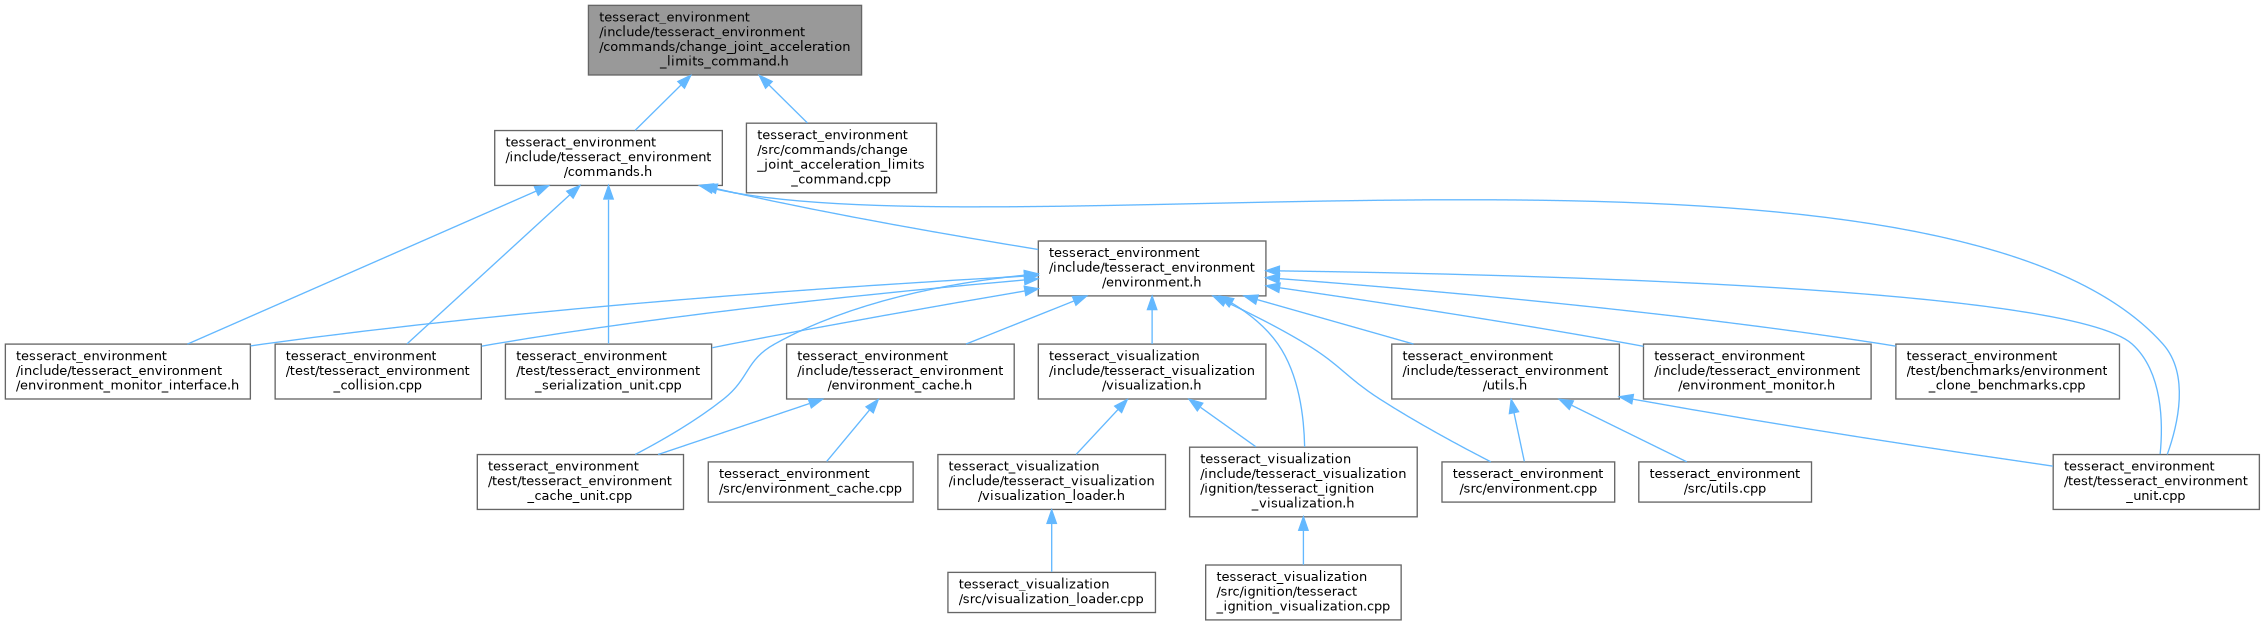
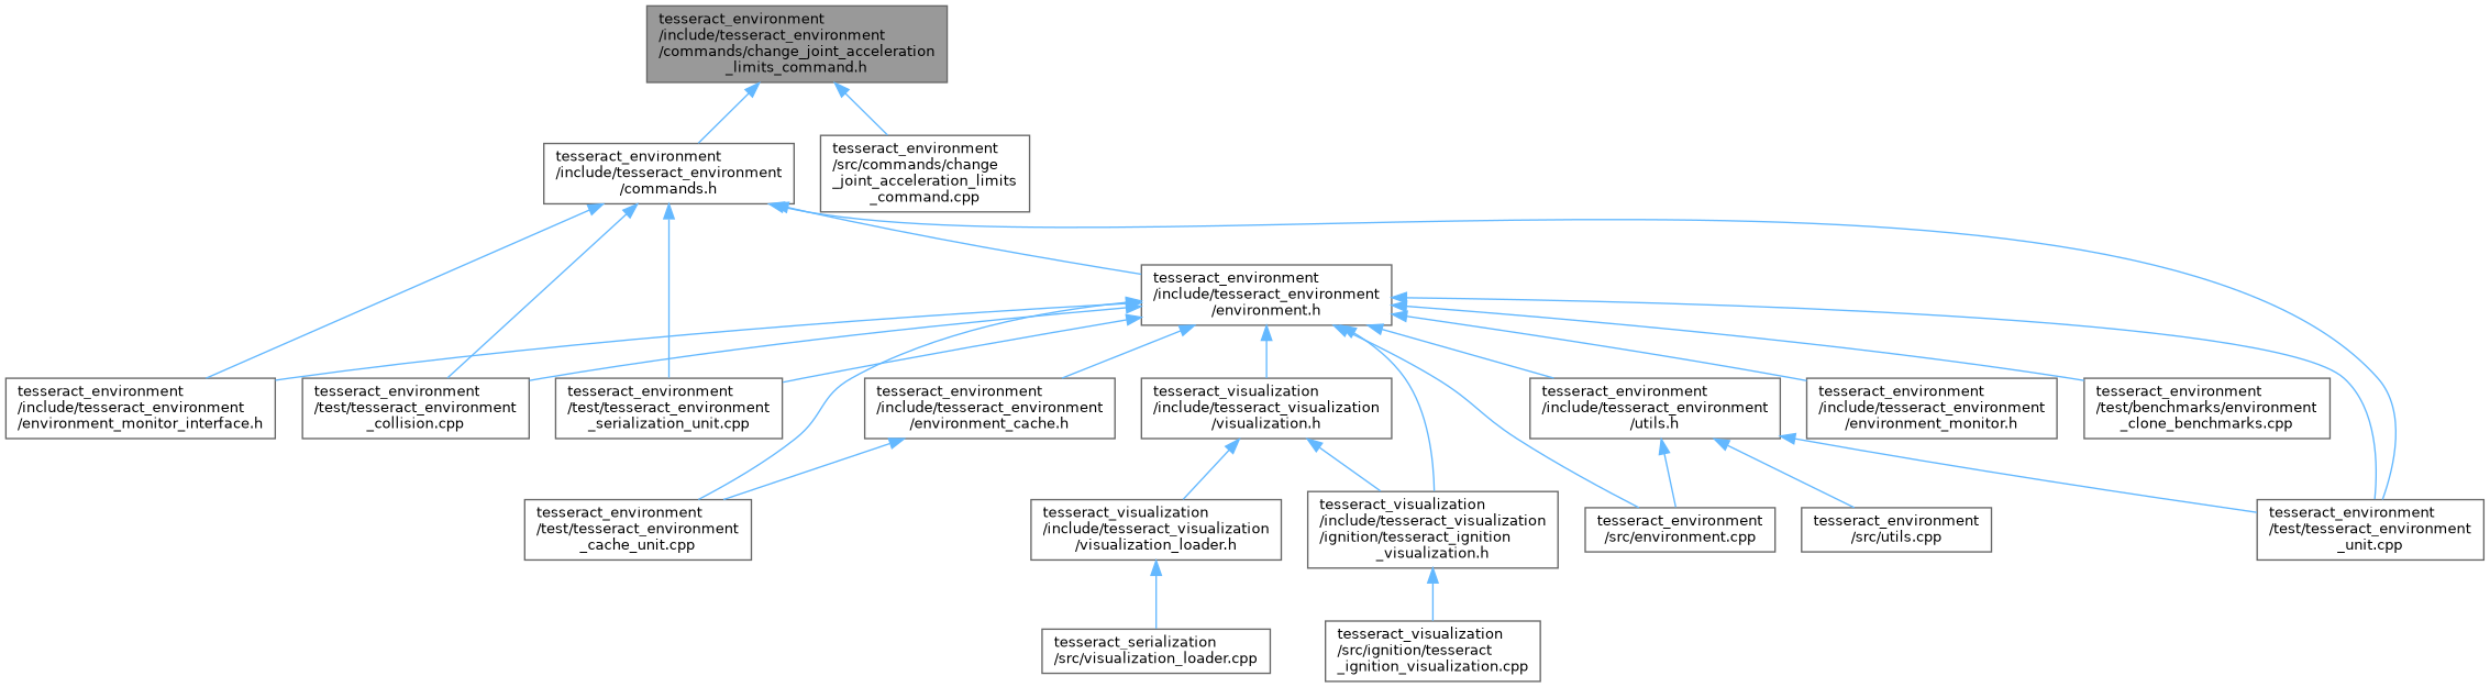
  digraph {
    node [color=grey40 fillcolor=white fontname=Helvetica fontsize=10 shape=box style=filled]
    edge [color=steelblue1 dir=back fontname=Helvetica fontsize=10 labelfontname=Helvetica labelfontsize=10 style=solid]
    n1 [color=gray40 fillcolor=grey60 fontcolor=black height=0.2 label="tesseract_environment\l/include/tesseract_environment\l/commands/change_joint_acceleration\l_limits_command.h" width=0.4]
    n2 [height=0.2 label="tesseract_environment\l/include/tesseract_environment\l/commands.h" width=0.4]
    n3 [height=0.2 label="tesseract_environment\l/src/commands/change\l_joint_acceleration_limits\l_command.cpp" width=0.4]
    n4 [height=0.2 label="tesseract_environment\l/include/tesseract_environment\l/environment.h" width=0.4]
    n5 [height=0.2 label="tesseract_environment\l/include/tesseract_environment\l/environment_monitor_interface.h" width=0.4]
    n6 [height=0.2 label="tesseract_environment\l/test/tesseract_environment\l_unit.cpp" width=0.4]
    n7 [height=0.2 label="tesseract_environment\l/test/tesseract_environment\l_collision.cpp" width=0.4]
    n8 [height=0.2 label="tesseract_environment\l/test/tesseract_environment\l_serialization_unit.cpp" width=0.4]
    n9 [height=0.2 label="tesseract_environment\l/include/tesseract_environment\l/environment_cache.h" width=0.4]
    n10 [height=0.2 label="tesseract_environment\l/test/tesseract_environment\l_cache_unit.cpp" width=0.4]
    n11 [height=0.2 label="tesseract_environment\l/include/tesseract_environment\l/environment_monitor.h" width=0.4]
    n12 [height=0.2 label="tesseract_environment\l/include/tesseract_environment\l/utils.h" width=0.4]
    n13 [height=0.2 label="tesseract_environment\l/src/environment.cpp" width=0.4]
    n14 [height=0.2 label="tesseract_environment\l/test/benchmarks/environment\l_clone_benchmarks.cpp" width=0.4]
    n15 [height=0.2 label="tesseract_visualization\l/include/tesseract_visualization\l/ignition/tesseract_ignition\l_visualization.h" width=0.4]
    n16 [height=0.2 label="tesseract_visualization\l/include/tesseract_visualization\l/visualization.h" width=0.4]
-   n17 [height=0.2 label="tesseract_environment\l/src/environment_cache.cpp" width=0.4]
    n18 [height=0.2 label="tesseract_environment\l/src/utils.cpp" width=0.4]
    n19 [height=0.2 label="tesseract_visualization\l/src/ignition/tesseract\l_ignition_visualization.cpp" width=0.4]
    n20 [height=0.2 label="tesseract_visualization\l/include/tesseract_visualization\l/visualization_loader.h" width=0.4]
-   n21 [height=0.2 label="tesseract_visualization\l/src/visualization_loader.cpp" width=0.4]
+   n21 [height=0.2 label="tesseract_serialization\l/src/visualization_loader.cpp" width=0.4]
    n1 -> n2
    n1 -> n3
    n2 -> n4
    n2 -> n5
    n2 -> n6
    n2 -> n7
    n2 -> n8
    n4 -> n5
    n4 -> n6
    n4 -> n7
    n4 -> n8
    n4 -> n9
    n4 -> n10
    n4 -> n11
    n4 -> n12
    n4 -> n13
    n4 -> n14
    n4 -> n15
    n4 -> n16
    n9 -> n10
-   n9 -> n17
    n12 -> n6
    n12 -> n13
    n12 -> n18
    n15 -> n19
    n16 -> n15
    n16 -> n20
    n20 -> n21
  }
